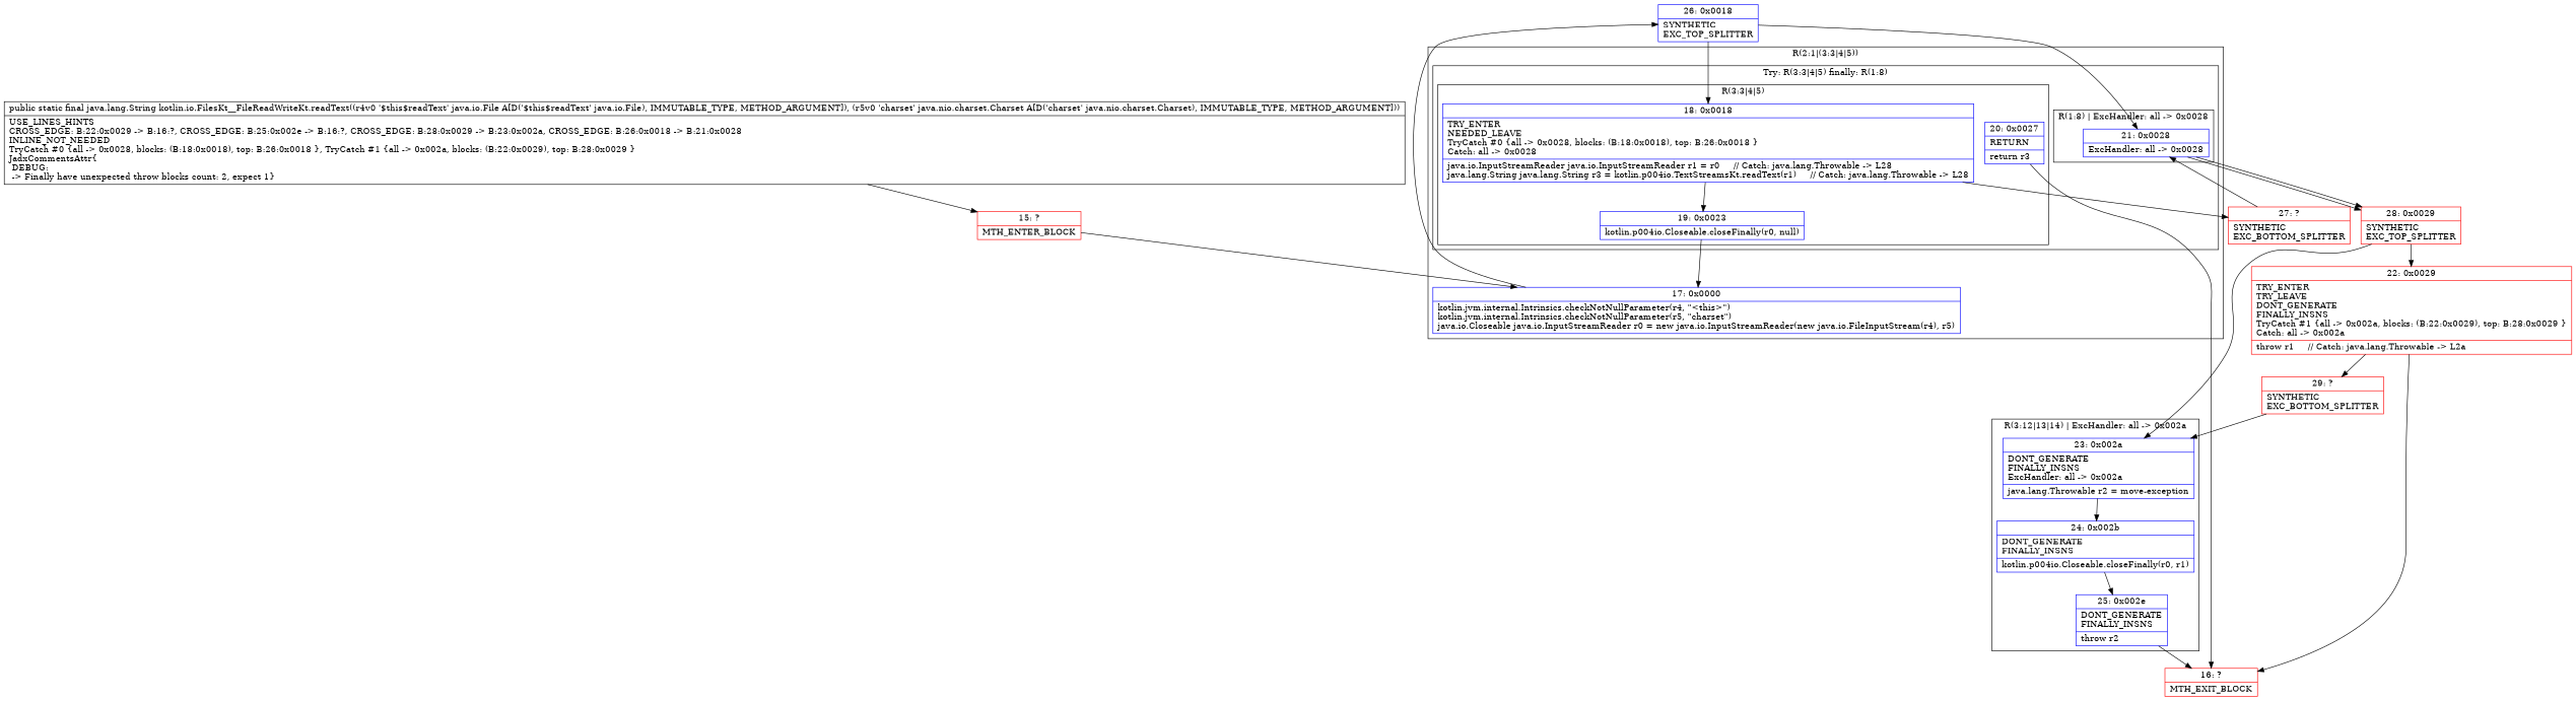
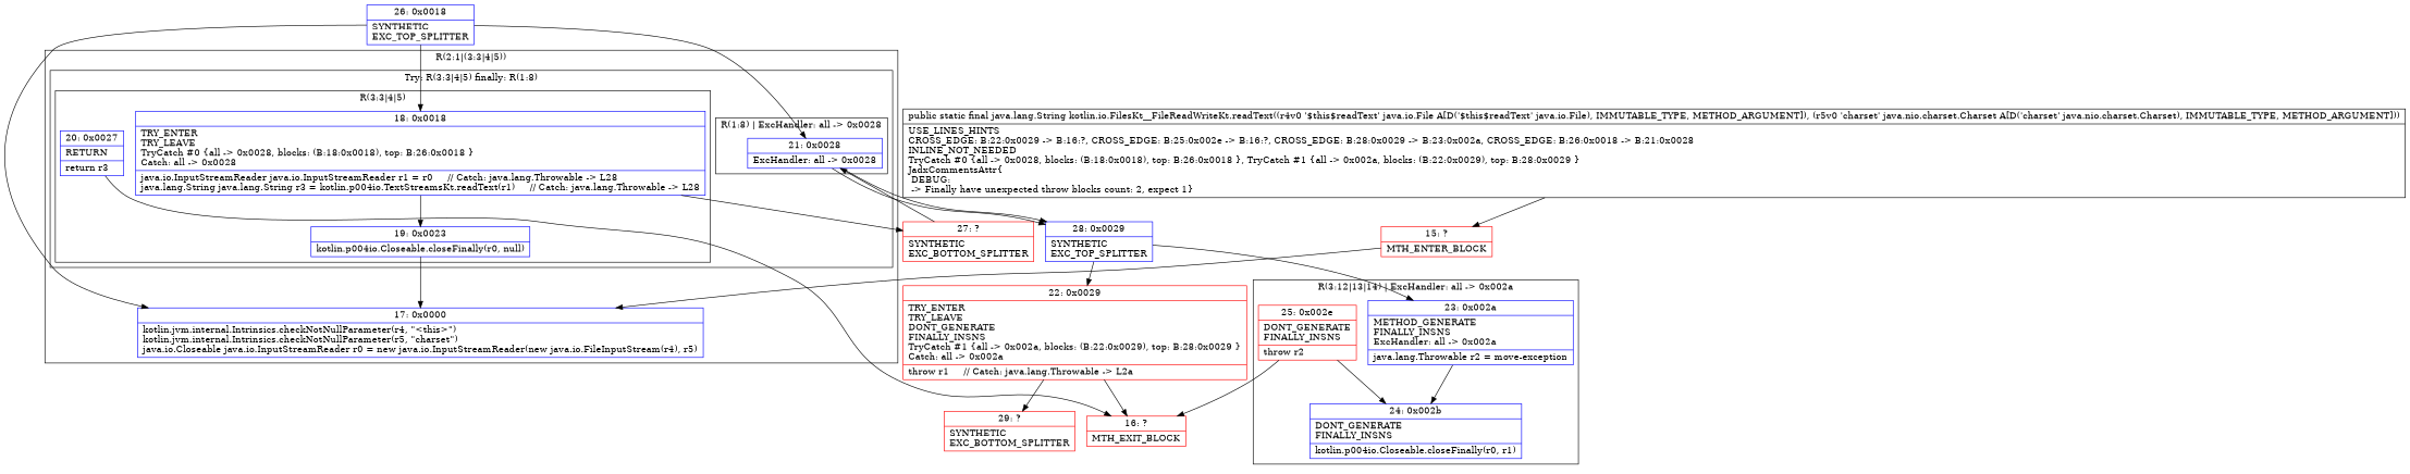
  digraph {
    node [color=blue shape=record]
-   n1 [label="{18\:\ 0x0018|TRY_ENTER\lNEEDED_LEAVE\lTryCatch #0 \{all \-\> 0x0028, blocks: (B:18:0x0018), top: B:26:0x0018 \}\lCatch: all \-\> 0x0028\l|java.io.InputStreamReader java.io.InputStreamReader r1 = r0     \/\/ Catch: java.lang.Throwable \-\> L28\ljava.lang.String java.lang.String r3 = kotlin.p004io.TextStreamsKt.readText(r1)     \/\/ Catch: java.lang.Throwable \-\> L28\l}"]
+   n1 [label="{18\:\ 0x0018|TRY_ENTER\lTRY_LEAVE\lTryCatch #0 \{all \-\> 0x0028, blocks: (B:18:0x0018), top: B:26:0x0018 \}\lCatch: all \-\> 0x0028\l|java.io.InputStreamReader java.io.InputStreamReader r1 = r0     \/\/ Catch: java.lang.Throwable \-\> L28\ljava.lang.String java.lang.String r3 = kotlin.p004io.TextStreamsKt.readText(r1)     \/\/ Catch: java.lang.Throwable \-\> L28\l}"]
    n2 [label="{19\:\ 0x0023|kotlin.p004io.Closeable.closeFinally(r0, null)\l}"]
    n3 [label="{20\:\ 0x0027|RETURN\l|return r3\l}"]
    n4 [label="{21\:\ 0x0028|ExcHandler: all \-\> 0x0028\l}"]
    n5 [label="{17\:\ 0x0000|kotlin.jvm.internal.Intrinsics.checkNotNullParameter(r4, \"\<this\>\")\lkotlin.jvm.internal.Intrinsics.checkNotNullParameter(r5, \"charset\")\ljava.io.Closeable java.io.InputStreamReader r0 = new java.io.InputStreamReader(new java.io.FileInputStream(r4), r5)\l}"]
-   n6 [label="{23\:\ 0x002a|DONT_GENERATE\lFINALLY_INSNS\lExcHandler: all \-\> 0x002a\l|java.lang.Throwable r2 = move\-exception\l}"]
+   n6 [label="{23\:\ 0x002a|METHOD_GENERATE\lFINALLY_INSNS\lExcHandler: all \-\> 0x002a\l|java.lang.Throwable r2 = move\-exception\l}"]
    n7 [label="{24\:\ 0x002b|DONT_GENERATE\lFINALLY_INSNS\l|kotlin.p004io.Closeable.closeFinally(r0, r1)\l}"]
-   n8 [label="{25\:\ 0x002e|DONT_GENERATE\lFINALLY_INSNS\l|throw r2\l}"]
+   n8 [color=red label="{25\:\ 0x002e|DONT_GENERATE\lFINALLY_INSNS\l|throw r2\l}"]
    n9 [color=red label="{27\:\ ?|SYNTHETIC\lEXC_BOTTOM_SPLITTER\l}"]
    n10 [color=red label="{16\:\ ?|MTH_EXIT_BLOCK\l}"]
-   n11 [color=red label="{28\:\ 0x0029|SYNTHETIC\lEXC_TOP_SPLITTER\l}"]
+   n11 [label="{28\:\ 0x0029|SYNTHETIC\lEXC_TOP_SPLITTER\l}"]
    n12 [label="{26\:\ 0x0018|SYNTHETIC\lEXC_TOP_SPLITTER\l}"]
    n13 [color=red label="{22\:\ 0x0029|TRY_ENTER\lTRY_LEAVE\lDONT_GENERATE\lFINALLY_INSNS\lTryCatch #1 \{all \-\> 0x002a, blocks: (B:22:0x0029), top: B:28:0x0029 \}\lCatch: all \-\> 0x002a\l|throw r1     \/\/ Catch: java.lang.Throwable \-\> L2a\l}"]
    n14 [color=red label="{15\:\ ?|MTH_ENTER_BLOCK\l}"]
    n15 [color=red label="{29\:\ ?|SYNTHETIC\lEXC_BOTTOM_SPLITTER\l}"]
    n16 [label="{public static final java.lang.String kotlin.io.FilesKt__FileReadWriteKt.readText((r4v0 '$this$readText' java.io.File A[D('$this$readText' java.io.File), IMMUTABLE_TYPE, METHOD_ARGUMENT]), (r5v0 'charset' java.nio.charset.Charset A[D('charset' java.nio.charset.Charset), IMMUTABLE_TYPE, METHOD_ARGUMENT]))  | USE_LINES_HINTS\lCROSS_EDGE: B:22:0x0029 \-\> B:16:?, CROSS_EDGE: B:25:0x002e \-\> B:16:?, CROSS_EDGE: B:28:0x0029 \-\> B:23:0x002a, CROSS_EDGE: B:26:0x0018 \-\> B:21:0x0028\lINLINE_NOT_NEEDED\lTryCatch #0 \{all \-\> 0x0028, blocks: (B:18:0x0018), top: B:26:0x0018 \}, TryCatch #1 \{all \-\> 0x002a, blocks: (B:22:0x0029), top: B:28:0x0029 \}\lJadxCommentsAttr\{\l DEBUG: \l \-\> Finally have unexpected throw blocks count: 2, expect 1\}\l}" color=""]
    subgraph cluster_1 {
      label="R(2:1|(3:3|4|5))"
      n5
      subgraph cluster_2 {
        label="Try: R(3:3|4|5) finally: R(1:8)"
        subgraph cluster_3 {
          label="R(3:3|4|5)"
          n1
          n2
          n3
        }
        subgraph cluster_4 {
          label="R(1:8) | ExcHandler: all \-\> 0x0028\l"
          n4
        }
      }
    }
    subgraph cluster_5 {
      label="R(1:8) | ExcHandler: all \-\> 0x0028\l"
    }
    subgraph cluster_6 {
      label="R(3:12|13|14) | ExcHandler: all \-\> 0x002a\l"
      n6
      n7
      n8
    }
    n1 -> n2
    n1 -> n9
    n2 -> n5
    n3 -> n10
    n4 -> n11
    n4 -> n11
-   n5 -> n12
+   n12 -> n5
    n6 -> n7
-   n7 -> n8
+   n8 -> n7
    n8 -> n10
    n9 -> n4
    n11 -> n6
    n11 -> n13
    n12 -> n1
    n12 -> n4
    n13 -> n10
    n13 -> n15
    n14 -> n5
-   n15 -> n6
    n16 -> n14
  }
